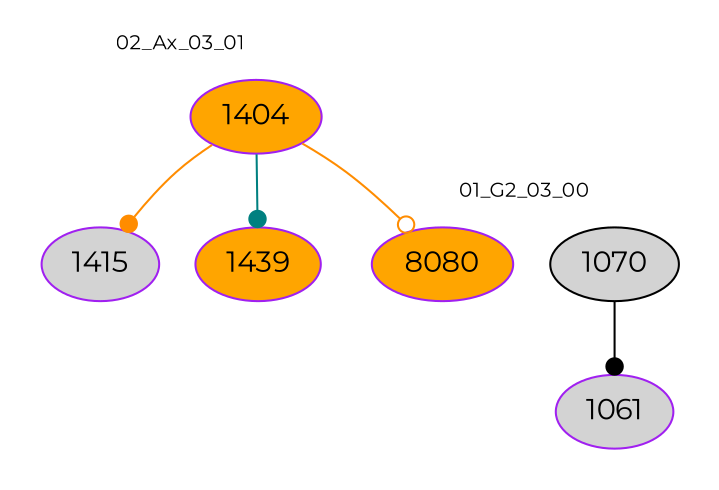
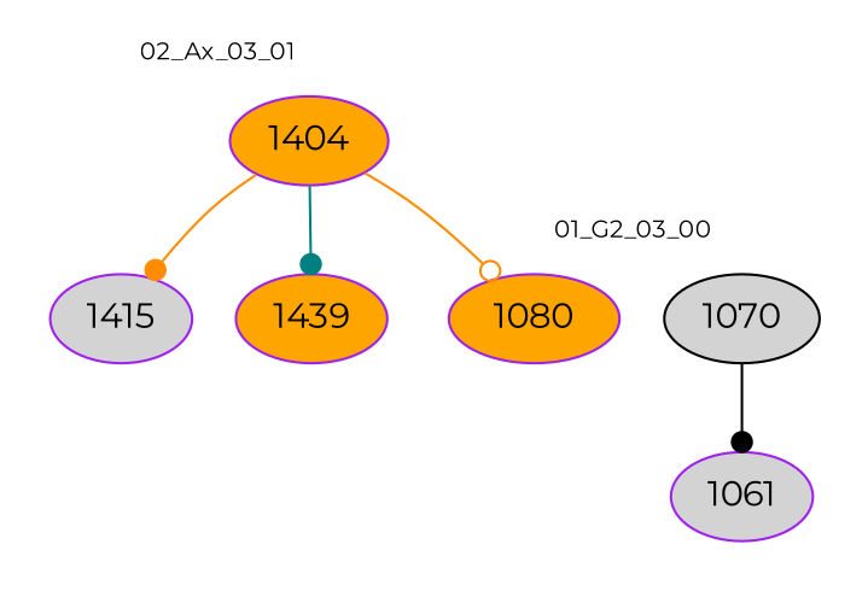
  digraph {
    fontname=Montserrat
    node [color=purple fillcolor=orange fontname=Montserrat style=filled]
    edge [arrowhead=dot color=darkorange fontname=Montserrat]
    n1 [label=1404]
    n2 [fillcolor=lightgrey label=1415]
    n3 [label=1439]
    n4 [color=black fillcolor=lightgrey label=1070]
-   n5 [label=8080]
+   n5 [label=1080]
    n6 [fillcolor=lightgrey label=1061]
    subgraph cluster_1 {
      color=white
      fontsize=10
      label="02_Ax_03_01"
      n1
      n2
      n3
    }
    subgraph cluster_2 {
      color=white
      fontsize=10
      label="01_G2_03_00"
      n4
      n5
      n6
    }
    n1 -> n2
    n1 -> n3 [color=teal]
    n1 -> n5 [arrowhead=odot]
    n4 -> n6 [color=black]
  }
